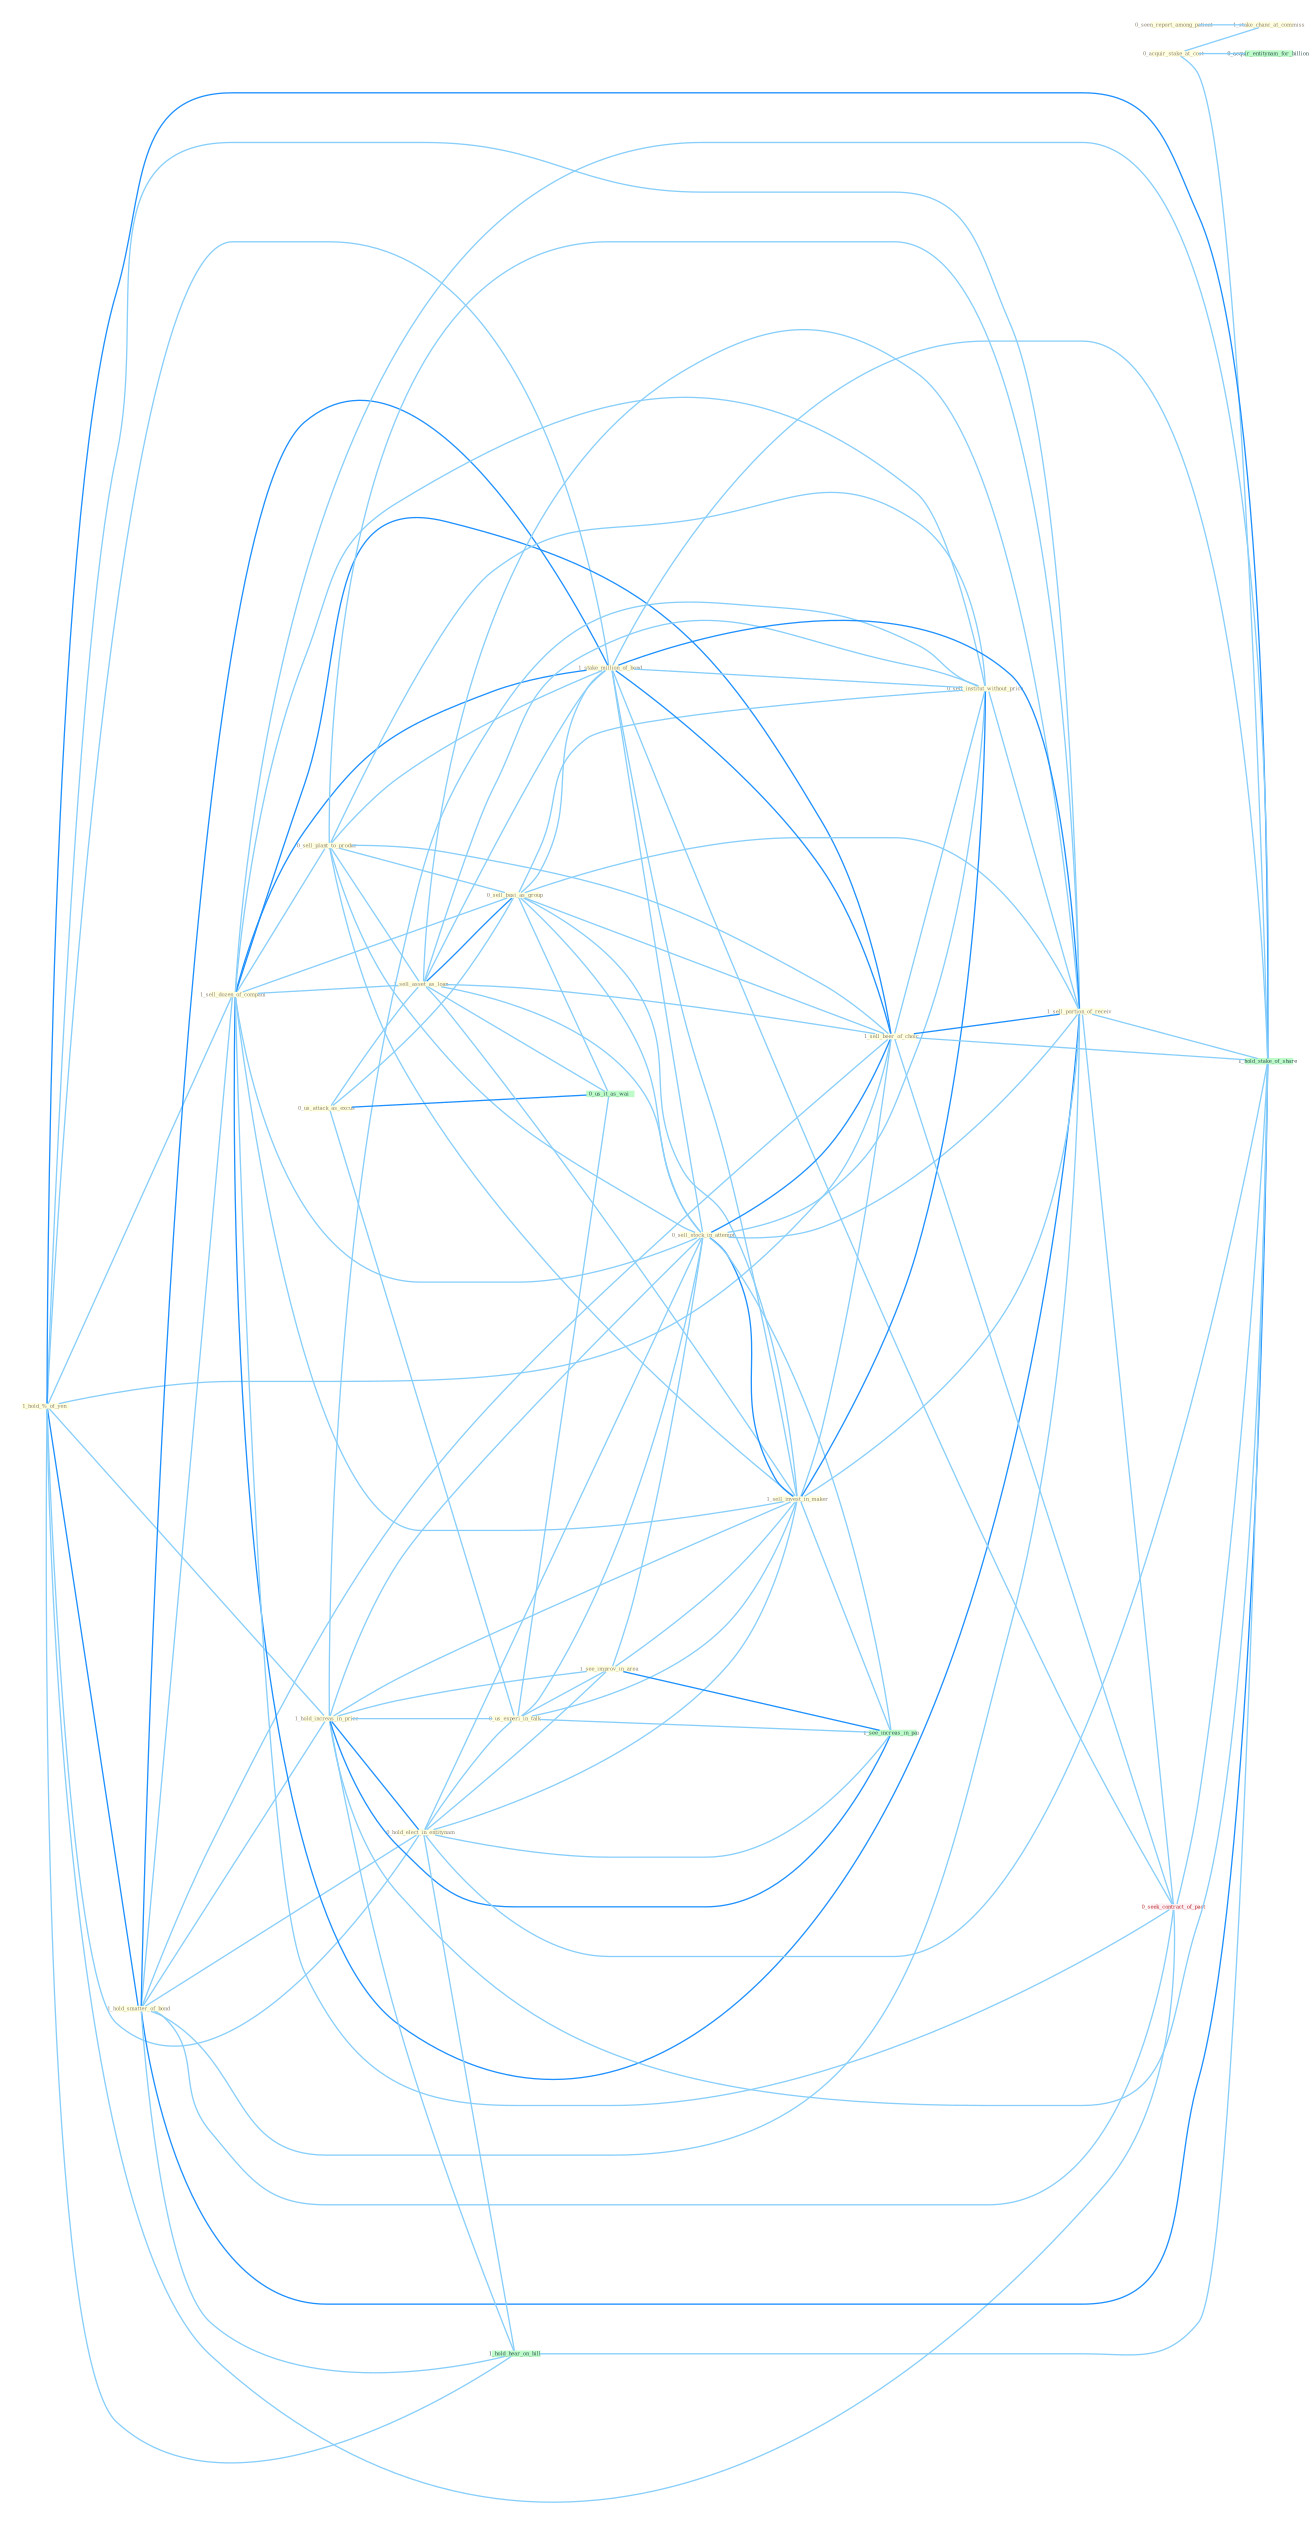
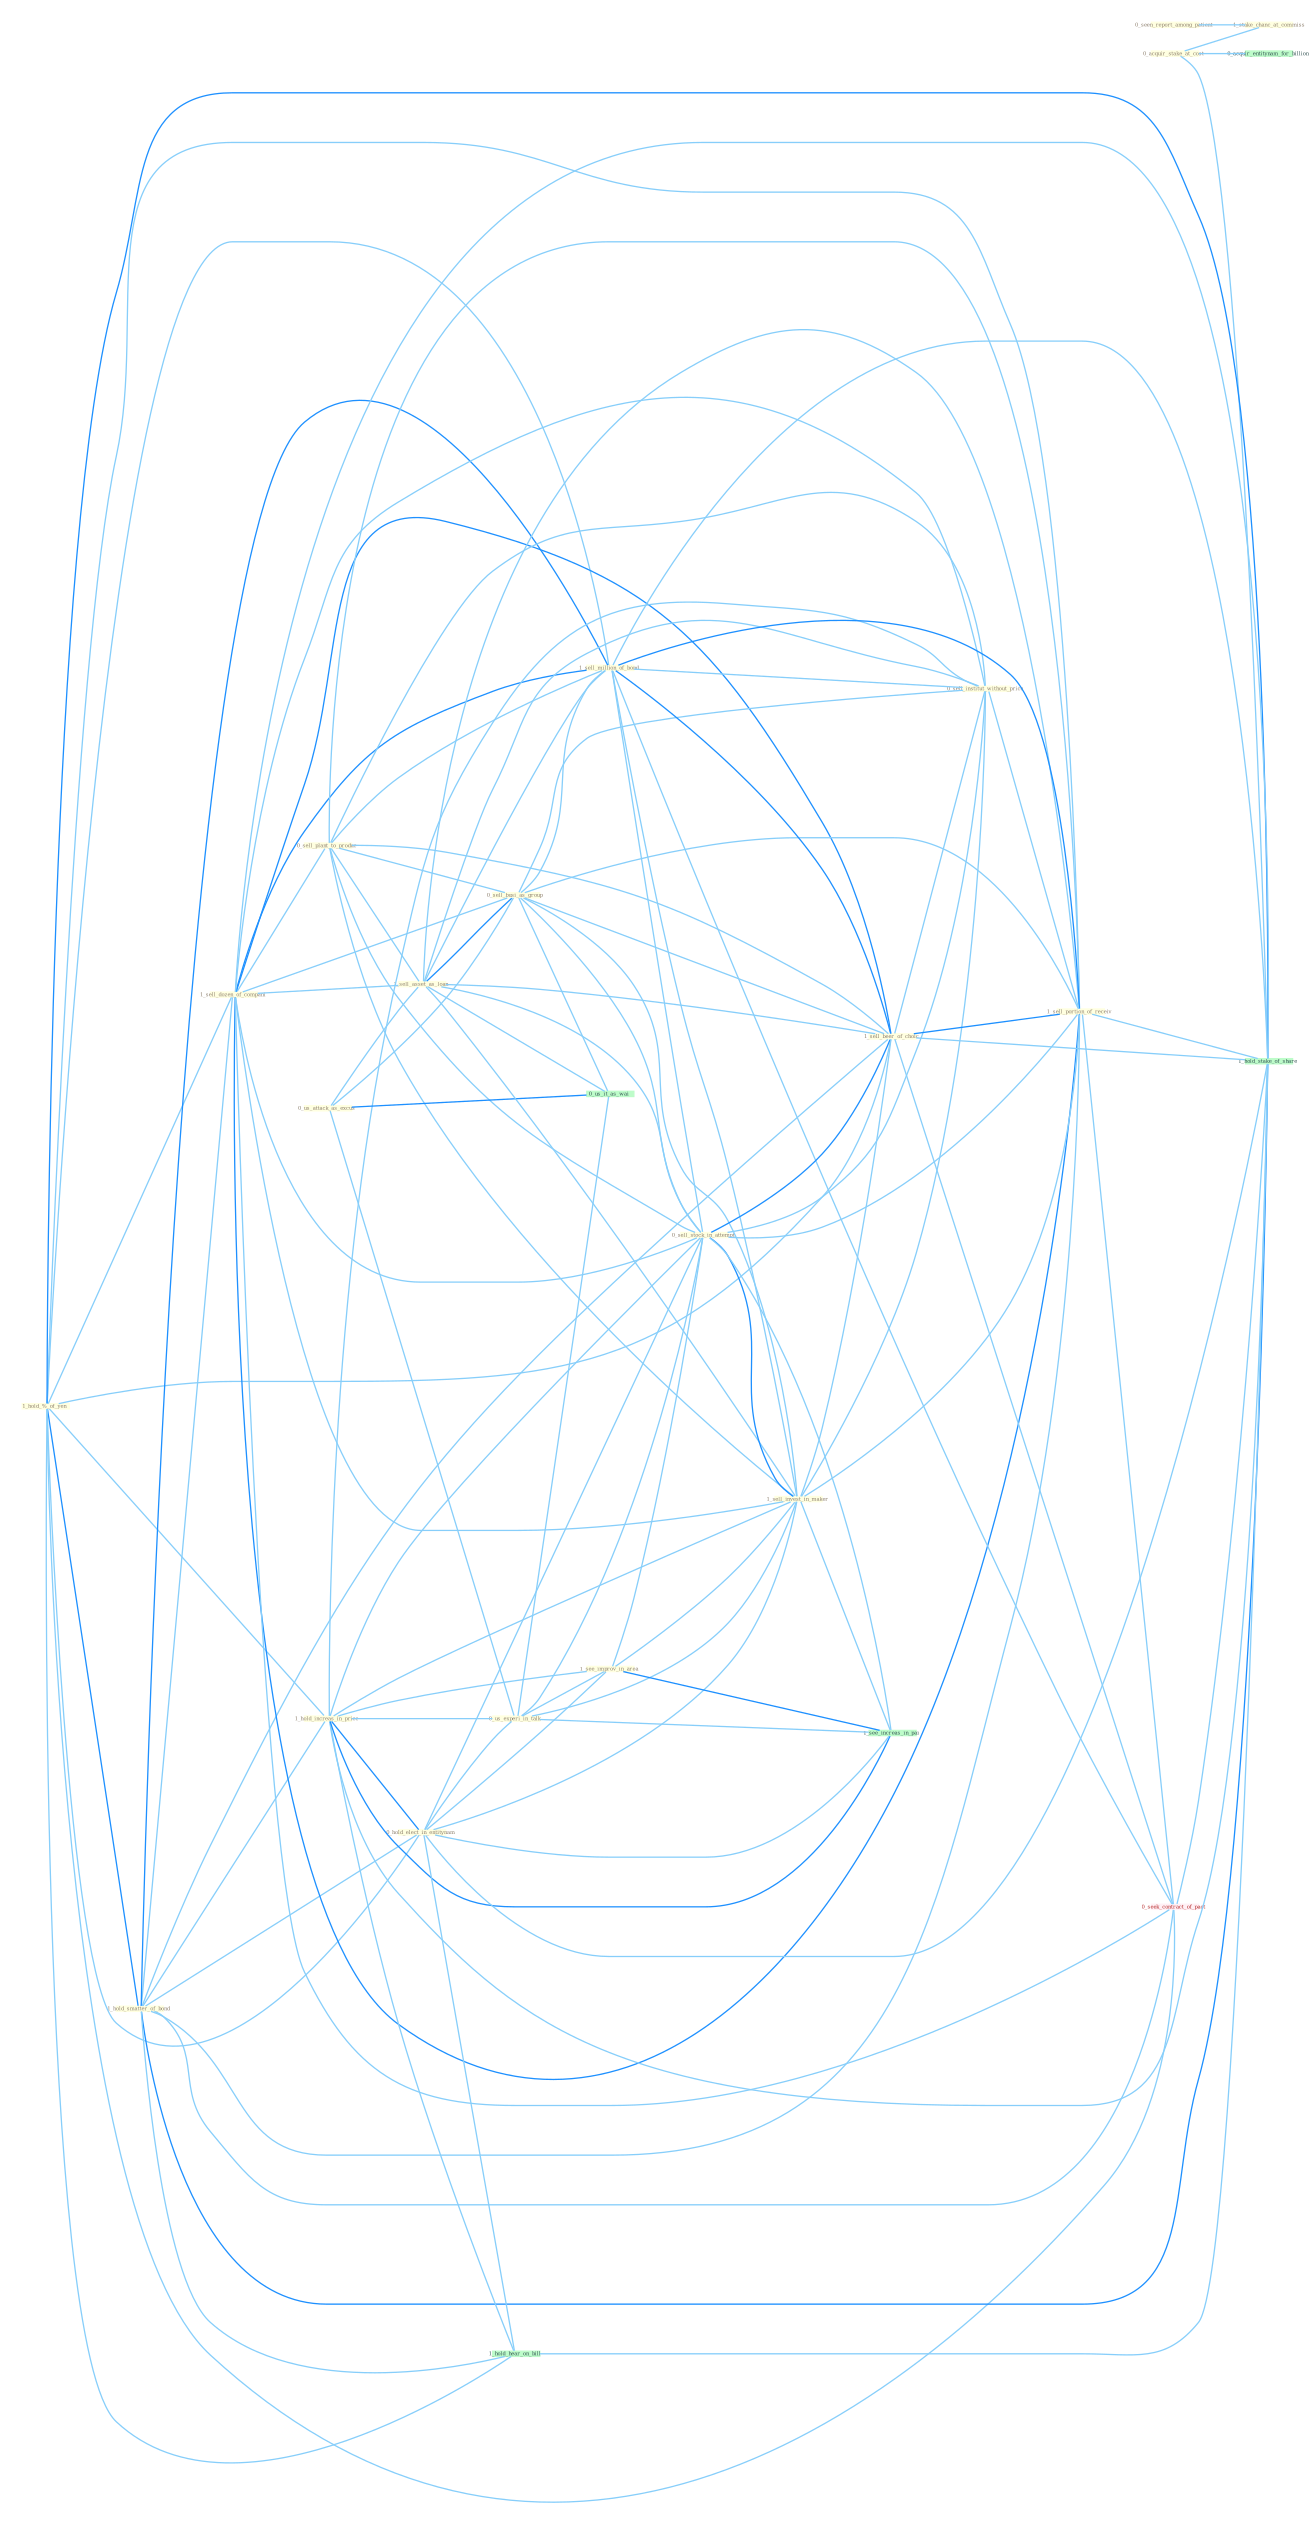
  graph {
    rankdir=LR
    node [color="#ffffe0" fixedsize=true fontcolor="#8b7d6b" fontsize=4 shape=polygon style=filled]
    edge [color="#87cefa" w=1]
    "0_acquir_stake_at_cost " [height=.06 width=.5]
    "0_seen_report_among_patient " [height=.06 width=.5]
    "1_hold_%_of_yen " [height=.06 width=.5]
    "1_hold_smatter_of_bond " [height=.06 width=.5]
    "1_sell_dozen_of_compani " [height=.06 width=.5]
    "1_hold_increas_in_price " [height=.06 width=.5]
    "0_sell_plant_to_produc " [height=.06 width=.5]
    "0_hold_elect_in_entitynam " [height=.06 width=.5]
    "0_us_attack_as_excus " [height=.06 width=.5]
    "0_us_experi_in_talk " [height=.06 width=.5]
    "1_sell_asset_as_loan " [height=.06 width=.5]
    "0_sell_busi_as_group " [height=.06 width=.5]
    n13 [height=.06 label="1_stake_chanc_at_commiss" width=.5]
    "1_see_improv_in_area " [height=.06 width=.5]
-   "1_sell_million_of_bond " [height=.06 width=.5 label="1_stake_million_of_bond"]
+   "1_sell_million_of_bond " [height=.06 width=.5]
    "0_sell_stock_in_attempt " [height=.06 width=.5]
    "1_sell_invest_in_maker " [height=.06 width=.5]
    "1_sell_beer_of_choic " [height=.06 width=.5]
    "0_sell_institut_without_price " [height=.06 width=.5]
    "1_sell_portion_of_receiv " [height=.06 width=.5]
    "0_seek_contract_of_pact " [color="#fff0f5" fontcolor="#b22222" height=.06 width=.5]
    "0_acquir_entitynam_for_billion " [color="#BDFCC9" fontcolor="#2f4f4f" height=.06 width=.5]
    "1_hold_stake_of_share " [color="#BDFCC9" fontcolor="#2f4f4f" height=.06 width=.5]
    "1_hold_hear_on_bill " [color="#BDFCC9" fontcolor="#2f4f4f" height=.06 width=.5]
    "1_see_increas_in_pai " [color="#BDFCC9" fontcolor="#2f4f4f" height=.06 width=.5]
    "0_us_it_as_wai " [color="#BDFCC9" fontcolor="#2f4f4f" height=.06 width=.5]
    subgraph sub_1 {
      "0_acquir_stake_at_cost "
      "0_seen_report_among_patient "
      "1_hold_%_of_yen "
      "1_hold_smatter_of_bond "
      "1_sell_dozen_of_compani "
      "1_hold_increas_in_price "
      "0_sell_plant_to_produc "
      "0_hold_elect_in_entitynam "
      "0_us_attack_as_excus "
      "0_us_experi_in_talk "
      "1_sell_asset_as_loan "
      "0_sell_busi_as_group "
      n13
      "1_see_improv_in_area "
      "1_sell_million_of_bond "
      "0_sell_stock_in_attempt "
      "1_sell_invest_in_maker "
      "1_sell_beer_of_choic "
      "0_sell_institut_without_price "
      "1_sell_portion_of_receiv "
    }
    subgraph sub_2 {
      "0_seek_contract_of_pact "
    }
    "0_acquir_stake_at_cost " -- n13
    "0_acquir_stake_at_cost " -- "0_acquir_entitynam_for_billion "
    "0_acquir_stake_at_cost " -- "1_hold_stake_of_share "
    "0_seen_report_among_patient " -- n13
    "1_hold_%_of_yen " -- "1_hold_smatter_of_bond " [color="#1e90ff" w=2]
    "1_hold_%_of_yen " -- "1_sell_dozen_of_compani "
    "1_hold_%_of_yen " -- "1_hold_increas_in_price "
    "1_hold_%_of_yen " -- "0_hold_elect_in_entitynam "
    "1_hold_%_of_yen " -- "1_sell_million_of_bond "
    "1_hold_%_of_yen " -- "1_sell_beer_of_choic "
    "1_hold_%_of_yen " -- "1_sell_portion_of_receiv "
    "1_hold_%_of_yen " -- "0_seek_contract_of_pact "
    "1_hold_%_of_yen " -- "1_hold_stake_of_share " [color="#1e90ff" w=2]
    "1_hold_%_of_yen " -- "1_hold_hear_on_bill "
    "1_hold_smatter_of_bond " -- "1_sell_dozen_of_compani "
    "1_hold_smatter_of_bond " -- "1_hold_increas_in_price "
    "1_hold_smatter_of_bond " -- "0_hold_elect_in_entitynam "
    "1_hold_smatter_of_bond " -- "1_sell_million_of_bond " [color="#1e90ff" w=2]
    "1_hold_smatter_of_bond " -- "1_sell_beer_of_choic "
    "1_hold_smatter_of_bond " -- "1_sell_portion_of_receiv "
    "1_hold_smatter_of_bond " -- "0_seek_contract_of_pact "
    "1_hold_smatter_of_bond " -- "1_hold_stake_of_share " [color="#1e90ff" w=2]
    "1_hold_smatter_of_bond " -- "1_hold_hear_on_bill "
    "1_sell_dozen_of_compani " -- "0_sell_plant_to_produc "
    "1_sell_dozen_of_compani " -- "1_sell_asset_as_loan "
    "1_sell_dozen_of_compani " -- "0_sell_busi_as_group "
    "1_sell_dozen_of_compani " -- "1_sell_million_of_bond " [color="#1e90ff" w=2]
    "1_sell_dozen_of_compani " -- "0_sell_stock_in_attempt "
    "1_sell_dozen_of_compani " -- "1_sell_invest_in_maker "
    "1_sell_dozen_of_compani " -- "1_sell_beer_of_choic " [color="#1e90ff" w=2]
    "1_sell_dozen_of_compani " -- "0_sell_institut_without_price "
    "1_sell_dozen_of_compani " -- "1_sell_portion_of_receiv " [color="#1e90ff" w=2]
    "1_sell_dozen_of_compani " -- "0_seek_contract_of_pact "
    "1_sell_dozen_of_compani " -- "1_hold_stake_of_share "
    "1_hold_increas_in_price " -- "0_hold_elect_in_entitynam " [color="#1e90ff" w=2]
    "1_hold_increas_in_price " -- "0_us_experi_in_talk "
    "1_hold_increas_in_price " -- "1_see_improv_in_area "
    "1_hold_increas_in_price " -- "0_sell_stock_in_attempt "
    "1_hold_increas_in_price " -- "1_sell_invest_in_maker "
    "1_hold_increas_in_price " -- "0_sell_institut_without_price "
    "1_hold_increas_in_price " -- "1_hold_stake_of_share "
    "1_hold_increas_in_price " -- "1_hold_hear_on_bill "
    "1_hold_increas_in_price " -- "1_see_increas_in_pai " [color="#1e90ff" w=2]
    "0_sell_plant_to_produc " -- "1_sell_asset_as_loan "
    "0_sell_plant_to_produc " -- "0_sell_busi_as_group "
    "0_sell_plant_to_produc " -- "1_sell_million_of_bond "
    "0_sell_plant_to_produc " -- "0_sell_stock_in_attempt "
    "0_sell_plant_to_produc " -- "1_sell_invest_in_maker "
    "0_sell_plant_to_produc " -- "1_sell_beer_of_choic "
    "0_sell_plant_to_produc " -- "0_sell_institut_without_price "
    "0_sell_plant_to_produc " -- "1_sell_portion_of_receiv "
    "0_hold_elect_in_entitynam " -- "0_us_experi_in_talk "
    "0_hold_elect_in_entitynam " -- "1_see_improv_in_area "
    "0_hold_elect_in_entitynam " -- "0_sell_stock_in_attempt "
    "0_hold_elect_in_entitynam " -- "1_sell_invest_in_maker "
    "0_hold_elect_in_entitynam " -- "1_hold_stake_of_share "
    "0_hold_elect_in_entitynam " -- "1_hold_hear_on_bill "
    "0_hold_elect_in_entitynam " -- "1_see_increas_in_pai "
    "0_us_attack_as_excus " -- "0_us_experi_in_talk "
    "0_us_attack_as_excus " -- "1_sell_asset_as_loan "
    "0_us_attack_as_excus " -- "0_sell_busi_as_group "
    "0_us_attack_as_excus " -- "0_us_it_as_wai " [color="#1e90ff" w=2]
    "0_us_experi_in_talk " -- "1_see_improv_in_area "
    "0_us_experi_in_talk " -- "0_sell_stock_in_attempt "
    "0_us_experi_in_talk " -- "1_sell_invest_in_maker "
    "0_us_experi_in_talk " -- "1_see_increas_in_pai "
    "0_us_experi_in_talk " -- "0_us_it_as_wai "
    "1_sell_asset_as_loan " -- "0_sell_busi_as_group " [color="#1e90ff" w=2]
    "1_sell_asset_as_loan " -- "1_sell_million_of_bond "
    "1_sell_asset_as_loan " -- "0_sell_stock_in_attempt "
    "1_sell_asset_as_loan " -- "1_sell_invest_in_maker "
    "1_sell_asset_as_loan " -- "1_sell_beer_of_choic "
    "1_sell_asset_as_loan " -- "0_sell_institut_without_price "
    "1_sell_asset_as_loan " -- "1_sell_portion_of_receiv "
    "1_sell_asset_as_loan " -- "0_us_it_as_wai "
    "0_sell_busi_as_group " -- "1_sell_million_of_bond "
    "0_sell_busi_as_group " -- "0_sell_stock_in_attempt "
    "0_sell_busi_as_group " -- "1_sell_invest_in_maker "
    "0_sell_busi_as_group " -- "1_sell_beer_of_choic "
    "0_sell_busi_as_group " -- "0_sell_institut_without_price "
    "0_sell_busi_as_group " -- "1_sell_portion_of_receiv "
    "0_sell_busi_as_group " -- "0_us_it_as_wai "
    "1_see_improv_in_area " -- "0_sell_stock_in_attempt "
    "1_see_improv_in_area " -- "1_sell_invest_in_maker "
    "1_see_improv_in_area " -- "1_see_increas_in_pai " [color="#1e90ff" w=2]
    "1_sell_million_of_bond " -- "0_sell_stock_in_attempt "
    "1_sell_million_of_bond " -- "1_sell_invest_in_maker "
    "1_sell_million_of_bond " -- "1_sell_beer_of_choic " [color="#1e90ff" w=2]
    "1_sell_million_of_bond " -- "0_sell_institut_without_price "
    "1_sell_million_of_bond " -- "1_sell_portion_of_receiv " [color="#1e90ff" w=2]
    "1_sell_million_of_bond " -- "0_seek_contract_of_pact "
    "1_sell_million_of_bond " -- "1_hold_stake_of_share "
    "0_sell_stock_in_attempt " -- "1_sell_invest_in_maker " [color="#1e90ff" w=2]
    "0_sell_stock_in_attempt " -- "1_sell_beer_of_choic " [color="#1e90ff"]
    "0_sell_stock_in_attempt " -- "0_sell_institut_without_price "
    "0_sell_stock_in_attempt " -- "1_sell_portion_of_receiv "
    "0_sell_stock_in_attempt " -- "1_see_increas_in_pai "
    "1_sell_invest_in_maker " -- "1_sell_beer_of_choic "
-   "1_sell_invest_in_maker " -- "0_sell_institut_without_price " [color="#1e90ff"]
+   "1_sell_invest_in_maker " -- "0_sell_institut_without_price "
    "1_sell_invest_in_maker " -- "1_sell_portion_of_receiv "
    "1_sell_invest_in_maker " -- "1_see_increas_in_pai "
    "1_sell_beer_of_choic " -- "0_sell_institut_without_price "
    "1_sell_beer_of_choic " -- "1_sell_portion_of_receiv " [color="#1e90ff" w=2]
    "1_sell_beer_of_choic " -- "0_seek_contract_of_pact "
    "1_sell_beer_of_choic " -- "1_hold_stake_of_share "
    "0_sell_institut_without_price " -- "1_sell_portion_of_receiv "
    "1_sell_portion_of_receiv " -- "0_seek_contract_of_pact "
    "1_sell_portion_of_receiv " -- "1_hold_stake_of_share "
    "0_seek_contract_of_pact " -- "1_hold_stake_of_share "
    "1_hold_hear_on_bill " -- "1_hold_stake_of_share "
  }
